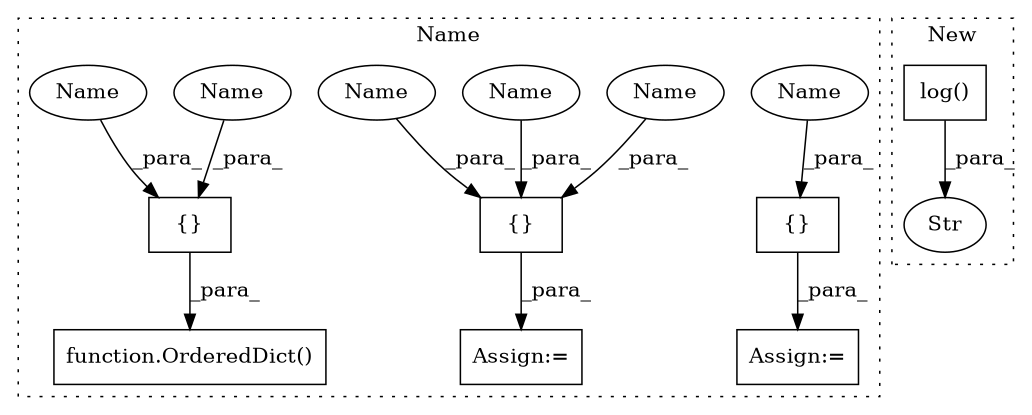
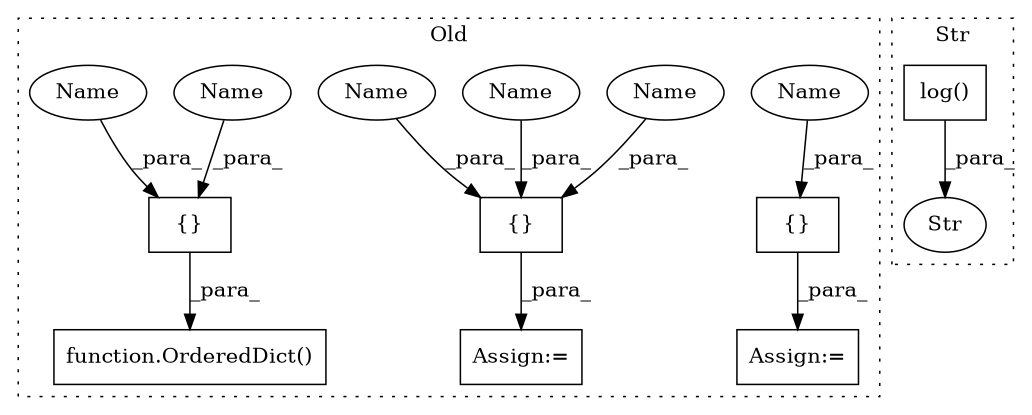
  digraph {
    node [a=87 l="1,1" s="7383,7443" shape=box]
    n1 [a=75 l="12,1" label="function.OrderedDict()" s="6514,6587"]
    n2 [a=95 label="{}" s="6526,6586"]
    n3 [a=95 label="{}"]
    n4 [a=95 label="{}" s="7331,7348"]
    n5 [a=68 l=3 label="Assign:=" s=7368]
    n6 [a=68 l=3 label="Assign:=" s=7328]
    n7 [label=Name shape=ellipse]
    n8 [label=Name s="7331,7348" shape=ellipse]
    n9 [label=Name s="6526,6586" shape=ellipse]
    n10 [label=Name shape=ellipse]
    n11 [label=Name shape=ellipse]
    n12 [label=Name s="6526,6586" shape=ellipse]
    n13 [a=75 l="9,16" label="log()" s="6459,6484"]
    n14 [a=66 l=8 label=Str s=6468 shape=ellipse]
    subgraph cluster_1 {
-     label=Name
+     label=Old
      style=dotted
      n1
      n2
      n3
      n4
      n5
      n6
      n7
      n8
      n9
      n10
      n11
      n12
    }
    subgraph cluster_2 {
-     label=New
+     label=Str
      style=dotted
      n13
      n14
    }
    n2 -> n1 [label=_para_]
    n3 -> n5 [label=_para_]
    n4 -> n6 [label=_para_]
    n7 -> n3 [label=_para_]
    n8 -> n4 [label=_para_]
    n9 -> n2 [label=_para_]
    n10 -> n3 [label=_para_]
    n11 -> n3 [label=_para_]
    n12 -> n2 [label=_para_]
    n13 -> n14 [label=_para_]
  }
